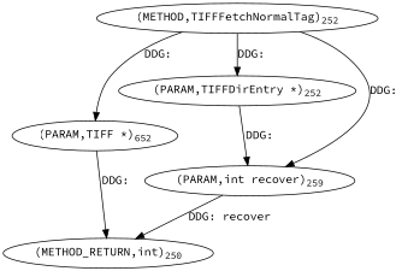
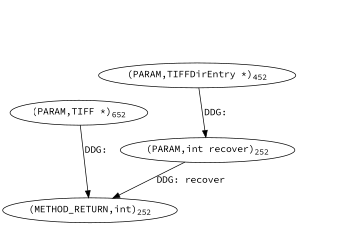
  digraph {
    fontname="Source Code Pro"
    node [fontname="Source Code Pro"]
    edge [fontname="Source Code Pro"]
-   n1 [label=<(METHOD,TIFFFetchNormalTag)<SUB>252</SUB>>]
    n2 [label=<(PARAM,TIFF *)<SUB>652</SUB>>]
-   n3 [label=<(PARAM,TIFFDirEntry *)<SUB>252</SUB>>]
-   n4 [label=<(PARAM,int recover)<SUB>259</SUB>>]
-   n5 [label=<(METHOD_RETURN,int)<SUB>250</SUB>>]
-   n1 -> n2 [label="DDG: "]
-   n1 -> n3 [label="DDG: "]
-   n1 -> n4 [label="DDG: "]
+   n3 [label=<(PARAM,TIFFDirEntry *)<SUB>452</SUB>>]
+   n4 [label=<(PARAM,int recover)<SUB>252</SUB>>]
+   n5 [label=<(METHOD_RETURN,int)<SUB>252</SUB>>]
    n2 -> n5 [label="DDG: "]
    n3 -> n4 [label="DDG: "]
    n4 -> n5 [label="DDG: recover"]
  }
